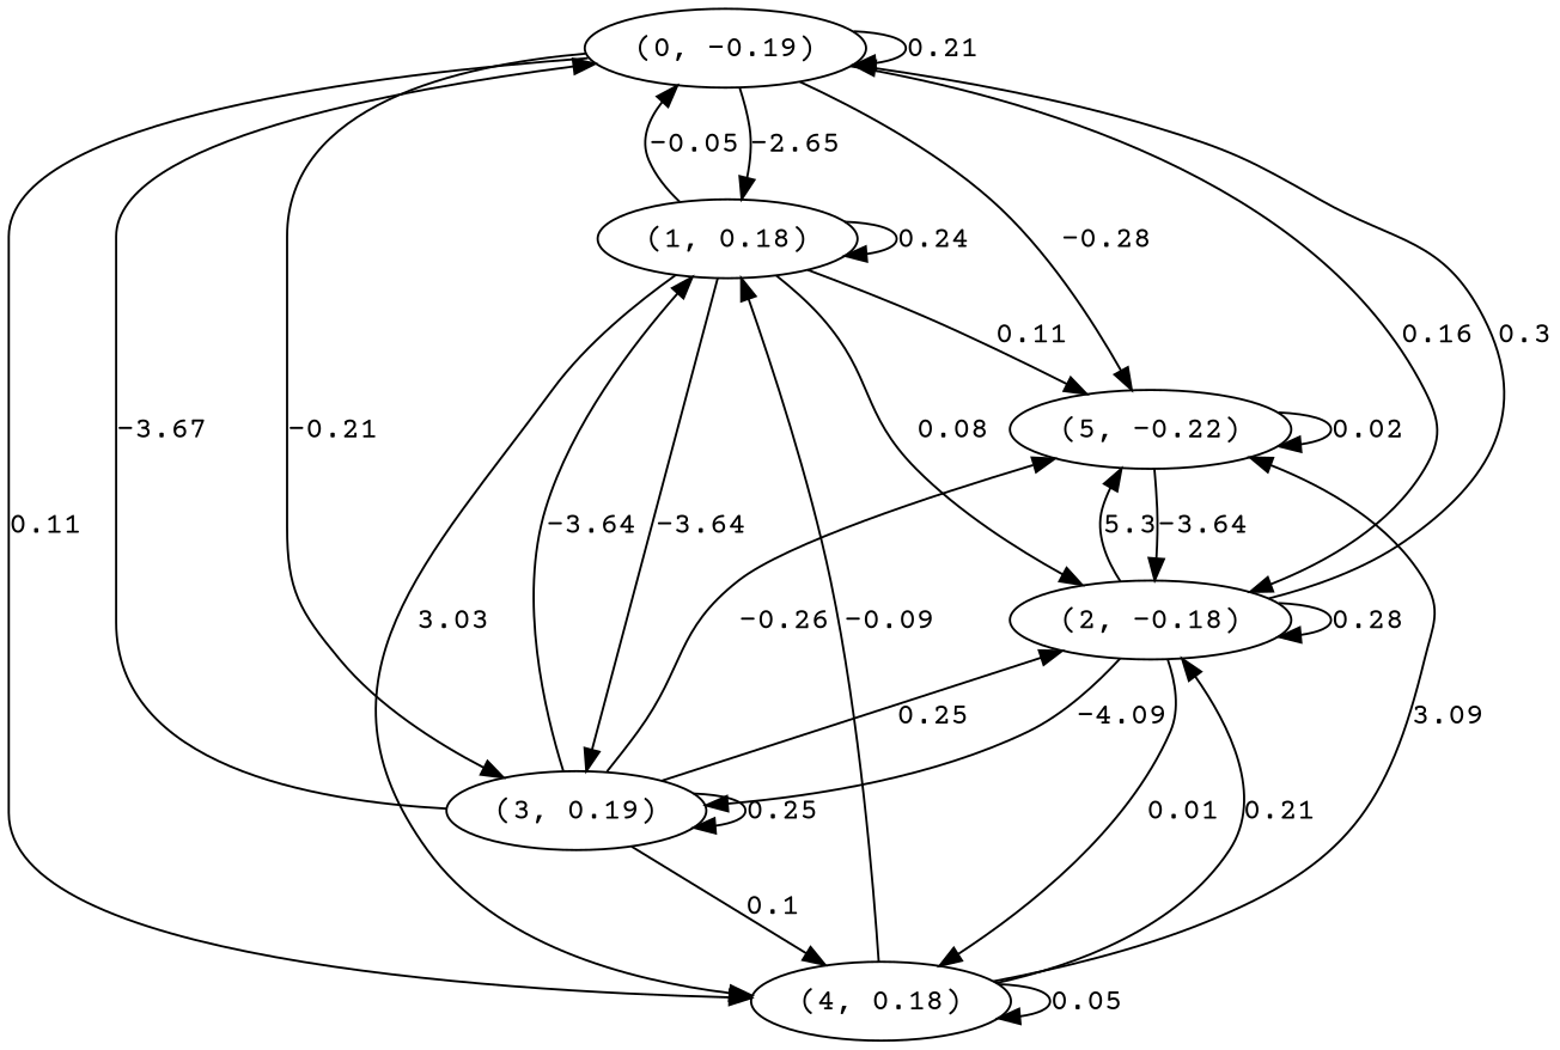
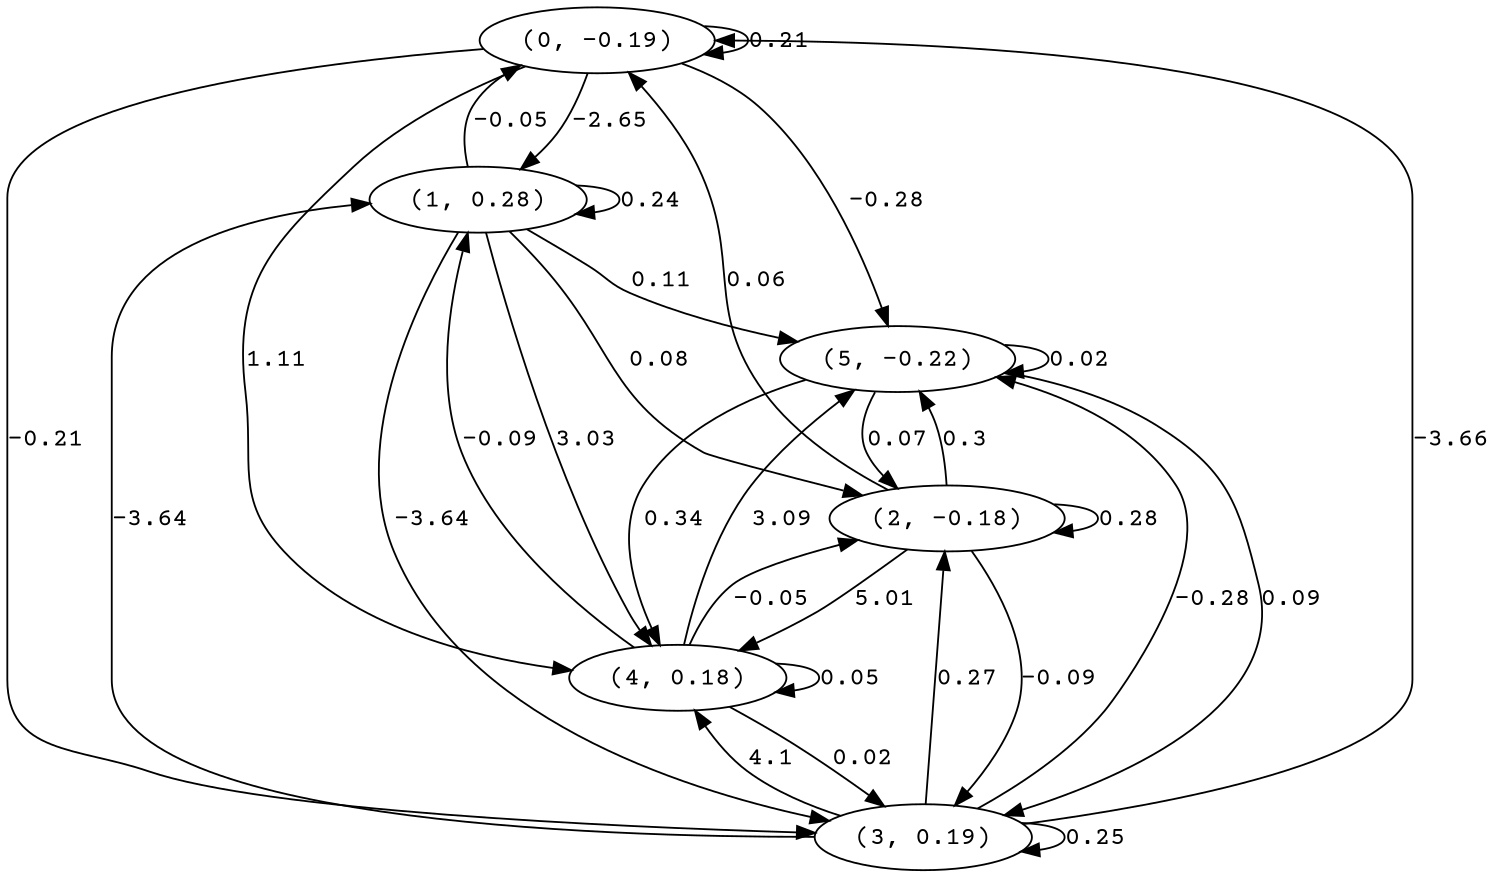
  digraph {
    fontname="Courier Prime"
    node [fontname="Courier Prime"]
    edge [fontname="Courier Prime"]
    n1 [label="(0, -0.19)"]
-   n2 [label="(1, 0.18)"]
+   n2 [label="(1, 0.28)"]
    n3 [label="(2, -0.18)"]
    n4 [label="(3, 0.19)"]
    n5 [label="(4, 0.18)"]
    n6 [label="(5, -0.22)"]
    n1 -> n1 [label=0.21]
    n1 -> n2 [label=-2.65]
-   n1 -> n3 [label=0.16]
    n1 -> n4 [label=-0.21]
-   n1 -> n5 [label=0.11]
+   n1 -> n5 [label=1.11]
    n1 -> n6 [label=-0.28]
    n2 -> n1 [label=-0.05]
    n2 -> n2 [label=0.24]
    n2 -> n3 [label=0.08]
    n2 -> n4 [label=-3.64]
    n2 -> n5 [label=3.03]
    n2 -> n6 [label=0.11]
-   n3 -> n1 [label=0.3]
+   n3 -> n1 [label=0.06]
    n3 -> n3 [label=0.28]
-   n3 -> n4 [label=-4.09]
-   n3 -> n5 [label=0.01]
-   n3 -> n6 [label=5.3]
-   n4 -> n1 [label=-3.67]
+   n3 -> n4 [label=-0.09]
+   n3 -> n5 [label=5.01]
+   n3 -> n6 [label=0.3]
+   n4 -> n1 [label=-3.66]
    n4 -> n2 [label=-3.64]
-   n4 -> n3 [label=0.25]
+   n4 -> n3 [label=0.27]
    n4 -> n4 [label=0.25]
-   n4 -> n5 [label=0.1]
-   n4 -> n6 [label=-0.26]
+   n4 -> n5 [label=4.1]
+   n4 -> n6 [label=-0.28]
    n5 -> n2 [label=-0.09]
-   n5 -> n3 [label=0.21]
+   n5 -> n3 [label=-0.05]
+   n5 -> n4 [label=0.02]
    n5 -> n5 [label=0.05]
    n5 -> n6 [label=3.09]
-   n6 -> n3 [label=-3.64]
+   n6 -> n3 [label=0.07]
+   n6 -> n4 [label=0.09]
+   n6 -> n5 [label=0.34]
    n6 -> n6 [label=0.02]
  }
